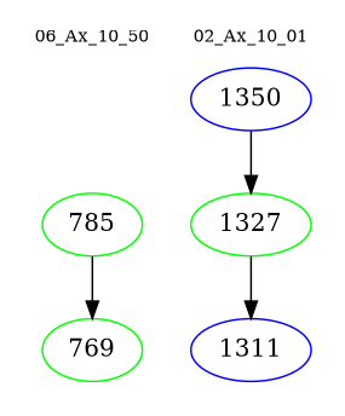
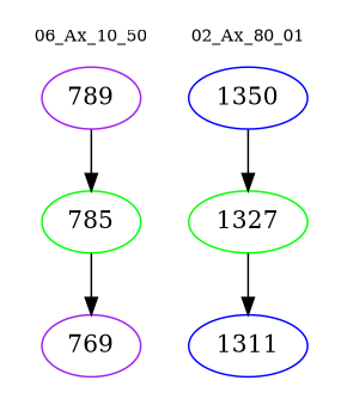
  digraph {
    node [color=purple]
    edge [color=black]
+   n1 [label=789]
    n2 [color=green label=785]
-   n3 [color=green label=769]
+   n3 [label=769]
    n4 [color=blue label=1350]
    n5 [color=green label=1327]
    n6 [color=blue label=1311]
    subgraph cluster_1 {
      color=white
      fontsize=10
      label="06_Ax_10_50"
+     n1
      n2
      n3
    }
    subgraph cluster_2 {
      color=white
      fontsize=10
-     label="02_Ax_10_01"
+     label="02_Ax_80_01"
      n4
      n5
      n6
    }
+   n1 -> n2
    n2 -> n3
    n4 -> n5
    n5 -> n6
  }
